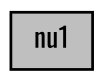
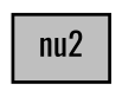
  digraph {
    rankdir=TB
    fontname=Oswald
-   n1 [color=black fillcolor=grey75 fontcolor=black fontname=Oswald fontsize=10 height=0.2 label=nu1 shape=record style=filled width=0.4]
+   n1 [color=black fillcolor=grey75 fontcolor=black fontname=Oswald fontsize=10 height=0.2 label=nu2 shape=record style=filled width=0.4]
  }
